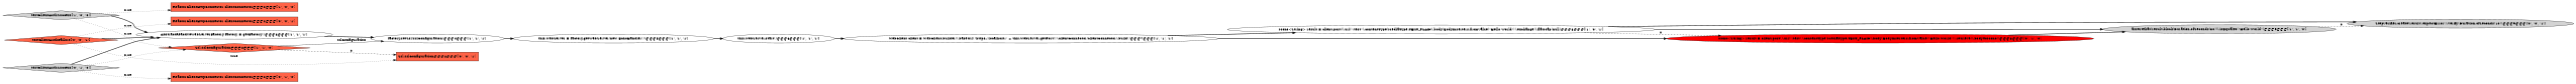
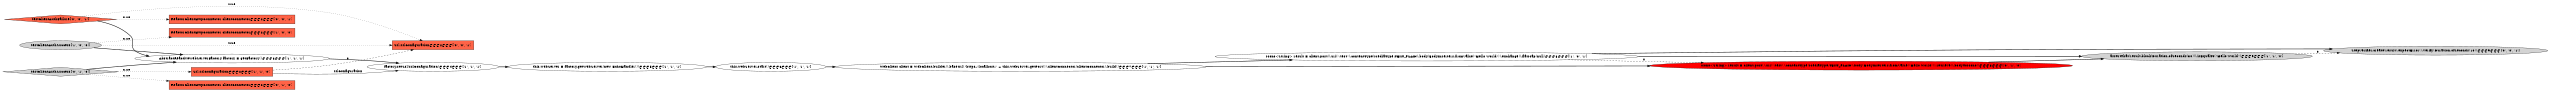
  digraph {
    rankdir=LR
    node [fillcolor=tomato shape=ellipse style=filled]
    edge [style=bold]
    n1 [label="ReactorClientHttpConnector clientConnector@@@2@@@['1', '0', '0']" shape=box]
    n2 [label="ReactorClientHttpConnector clientConnector@@@2@@@['0', '1', '0']" shape=box]
-   n3 [label="Ssl sslConfiguration@@@2@@@['1', '1', '0']" shape=diamond]
+   n3 [label="Ssl sslConfiguration@@@2@@@['1', '1', '0']" shape=box]
    n4 [label="Ssl sslConfiguration@@@2@@@['0', '0', '1']" shape=box]
    n5 [fillcolor=white label="factory.setSsl(sslConfiguration)@@@4@@@['1', '1', '1']"]
    n6 [fillcolor=white label="this.webServer = factory.getWebServer(new EchoHandler())@@@5@@@['1', '1', '1']"]
    n7 [fillcolor=white label="this.webServer.start()@@@6@@@['1', '1', '1']"]
    n8 [fillcolor=white label="WebClient client = WebClient.builder().baseUrl(\"https://localhost:\" + this.webServer.getPort()).clientConnector(clientConnector).build()@@@7@@@['1', '1', '1']"]
    n9 [fillcolor=red label="Mono<String> result = client.post().uri(\"/test\").contentType(MediaType.TEXT_PLAIN).body(BodyInserters.fromValue(\"Hello World\")).retrieve().bodyToMono()@@@8@@@['0', '1', '0']"]
    n10 [fillcolor=white label="Mono<String> result = client.post().uri(\"/test\").contentType(MediaType.TEXT_PLAIN).body(BodyInserters.fromValue(\"Hello World\")).exchange().flatMap(null)@@@8@@@['1', '0', '1']"]
    n11 [fillcolor=lightgray label="StepVerifier.create(result).expectError().verify(Duration.ofSeconds(10))@@@9@@@['0', '0', '1']"]
    n12 [fillcolor=lightgray label="assertThat(result.block(Duration.ofSeconds(30))).isEqualTo(\"Hello World\")@@@9@@@['1', '1', '0']"]
    n13 [label="ReactorClientHttpConnector clientConnector@@@2@@@['0', '0', '1']" shape=box]
    n14 [fillcolor=white label="AbstractReactiveWebServerFactory factory = getFactory()@@@3@@@['1', '1', '1']"]
    n15 [label="testClientAuthFailure['0', '0', '1']" shape=diamond]
-   n16 [fillcolor=lightgray label="testClientAuthSuccess['1', '0', '0']" shape=diamond]
+   n16 [fillcolor=lightgray label="testClientAuthSuccess['1', '0', '0']"]
    n17 [fillcolor=lightgray label="testClientAuthSuccess['0', '1', '0']" shape=diamond]
    n3 -> n4 [label=0 style=dashed]
    n3 -> n5 [label=sslConfiguration style=solid]
    n5 -> n6
    n6 -> n7
    n7 -> n8
    n8 -> n9
    n8 -> n10
    n9 -> n12
    n10 -> n9 [label=0 style=dashed]
    n10 -> n11
    n10 -> n12
    n12 -> n11 [label=0 style=dashed]
    n14 -> n5
    n15 -> n4 [label=true style=dotted]
    n15 -> n13 [label=true style=dotted]
    n15 -> n14
    n16 -> n1 [label=true style=dotted]
-   n16 -> n3 [label=true style=dotted]
+   n16 -> n4 [label=true style=dotted]
    n16 -> n14
    n17 -> n2 [label=true style=dotted]
    n17 -> n3 [label=true style=dotted]
    n17 -> n14
  }
